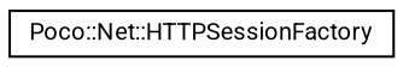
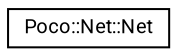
  digraph {
    rankdir=LR
    fontname=Roboto
-   n1 [color=black fillcolor=white fontname=Roboto fontsize=10 height=0.2 label="Poco::Net::HTTPSessionFactory" shape=record style=filled width=0.4]
+   n1 [color=black fillcolor=white fontname=Roboto fontsize=10 height=0.2 label="Poco::Net::Net" shape=record style=filled width=0.4]
  }
